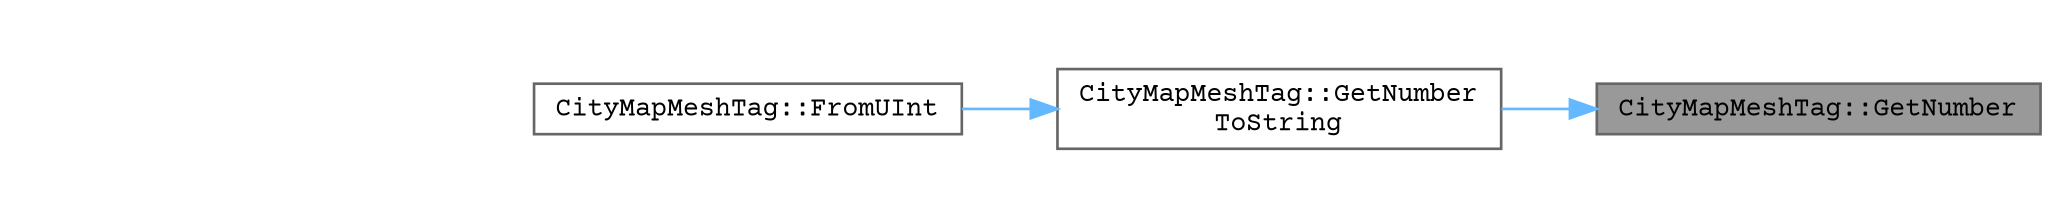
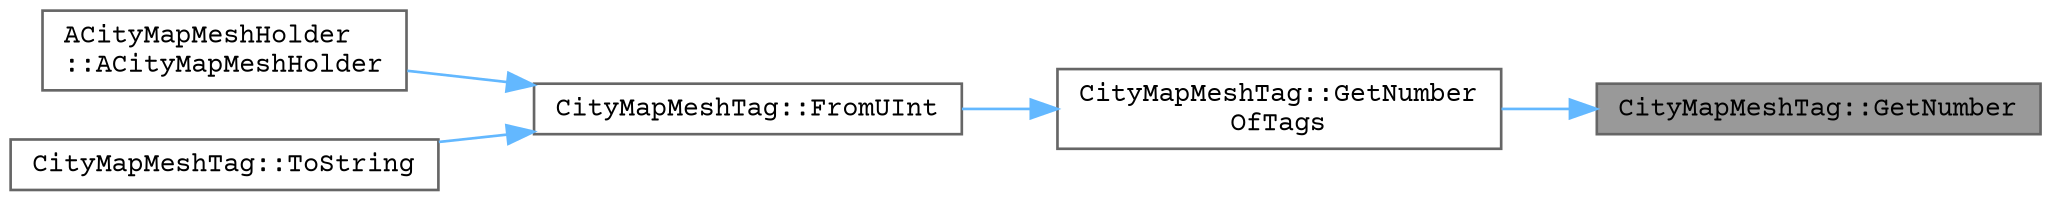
  digraph {
    fontname="Courier Prime"
    rankdir=RL
    node [color=grey40 fillcolor=white fontname="Courier Prime" fontsize=10 shape=box style=filled]
    edge [color=steelblue1 dir=back fontname="Courier Prime" fontsize=10 labelfontname=Helvetica labelfontsize=10 style=solid]
    n1 [color=gray40 fillcolor=grey60 fontcolor=black height=0.2 label="CityMapMeshTag::GetNumber" width=0.4]
-   n2 [height=0.2 label="CityMapMeshTag::GetNumber\lToString" width=0.4]
+   n2 [height=0.2 label="CityMapMeshTag::GetNumber\lOfTags" width=0.4]
    n3 [height=0.2 label="CityMapMeshTag::FromUInt" width=0.4]
+   n4 [height=0.2 label="ACityMapMeshHolder\l::ACityMapMeshHolder" width=0.4]
+   n5 [height=0.2 label="CityMapMeshTag::ToString" width=0.4]
    n1 -> n2
    n2 -> n3
+   n3 -> n4
+   n3 -> n5
  }
